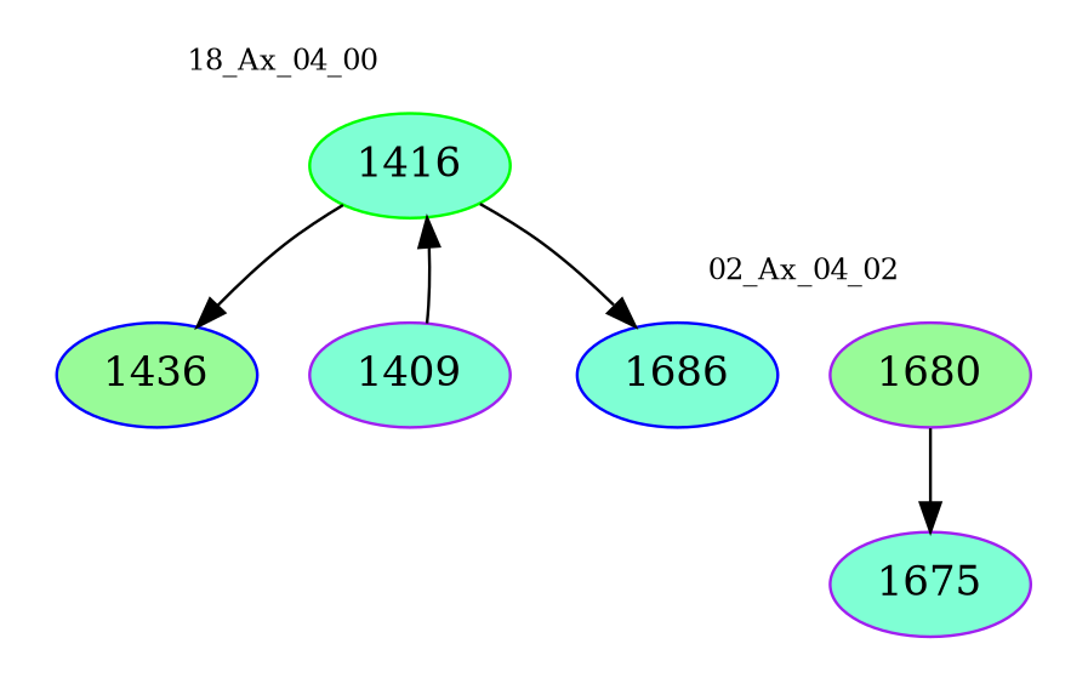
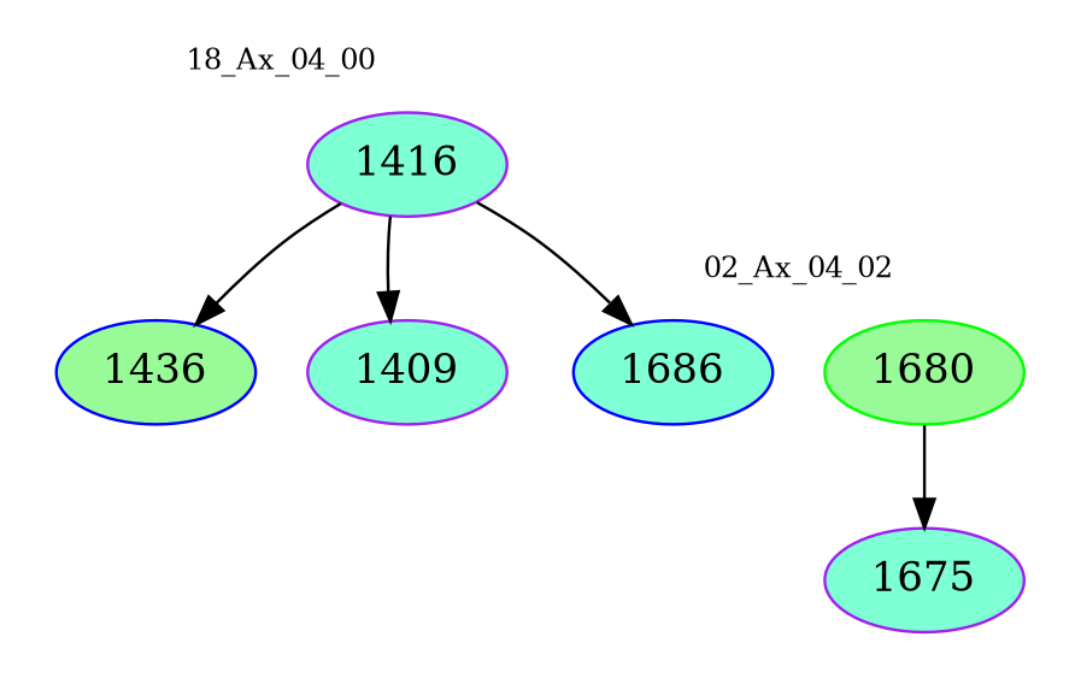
  digraph {
    node [color=green fillcolor=aquamarine style=filled]
    edge [color=black]
-   n1 [color=purple fillcolor=palegreen label=1680]
+   n1 [fillcolor=palegreen label=1680]
    n2 [color=blue label=1686]
    n3 [color=purple label=1675]
-   n4 [label=1416]
+   n4 [color=purple label=1416]
    n5 [color=blue fillcolor=palegreen label=1436]
    n6 [color=purple label=1409]
    subgraph cluster_1 {
      color=white
      fontsize=10
      label="02_Ax_04_02"
      n1
      n2
      n3
    }
    subgraph cluster_2 {
      color=white
      fontsize=10
      label="18_Ax_04_00"
      n4
      n5
      n6
    }
    n1 -> n3
    n4 -> n2
    n4 -> n5
-   n6 -> n4
+   n4 -> n6
  }
